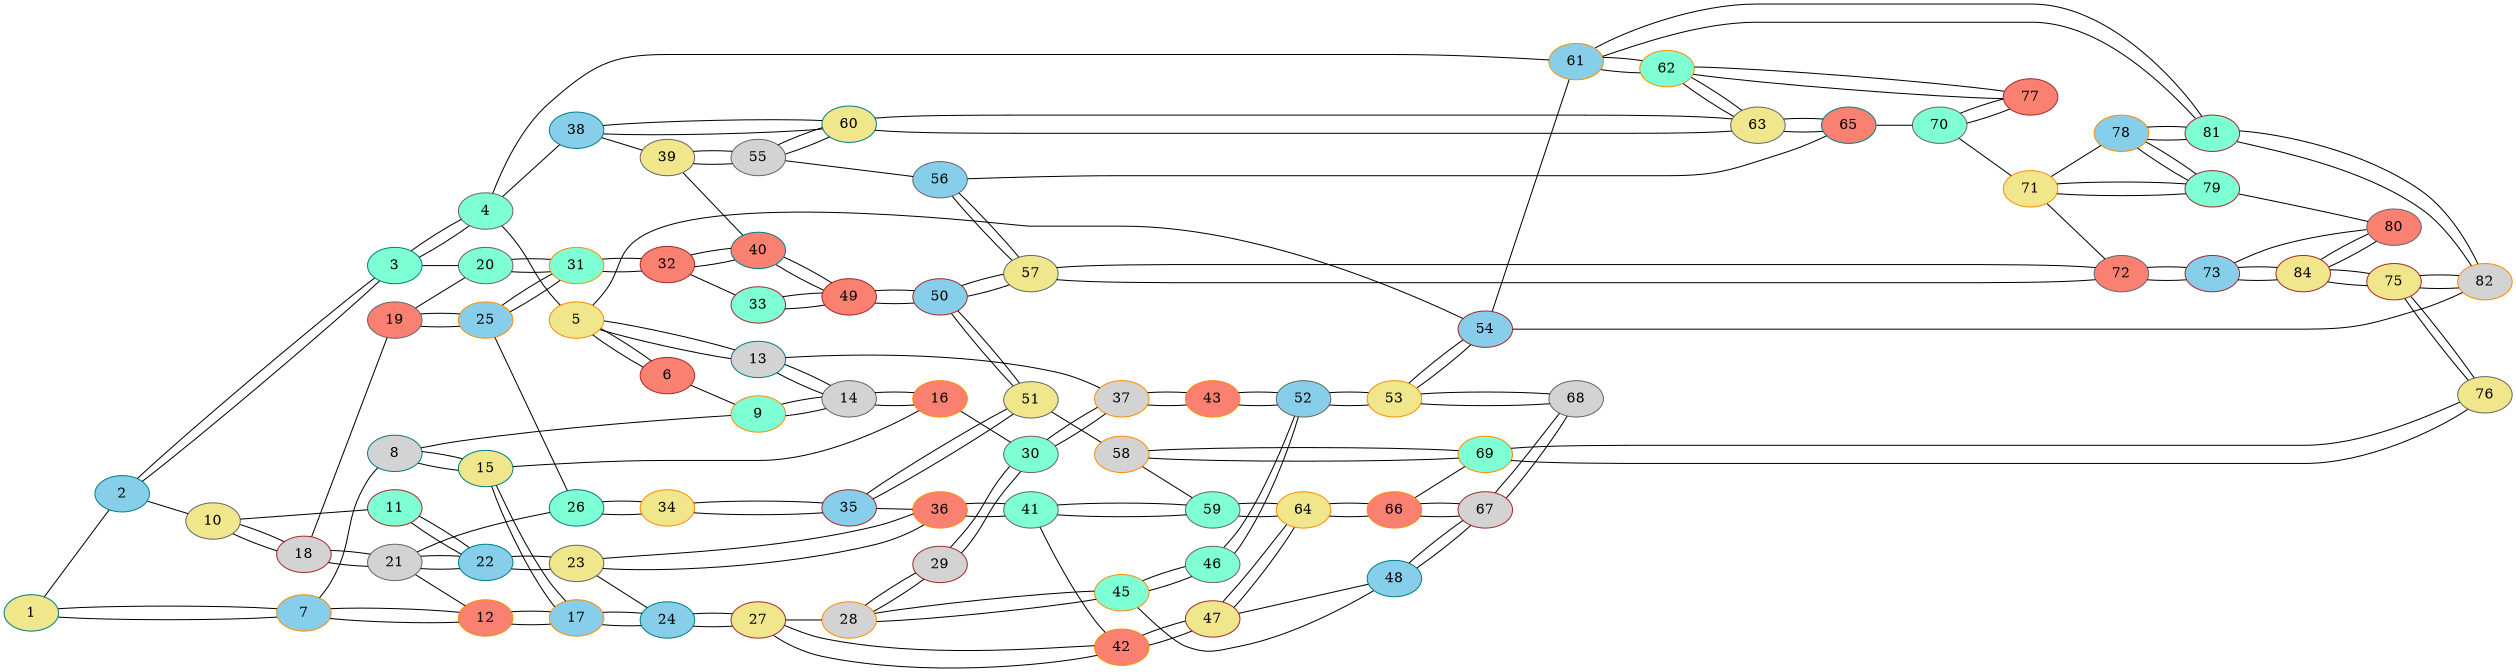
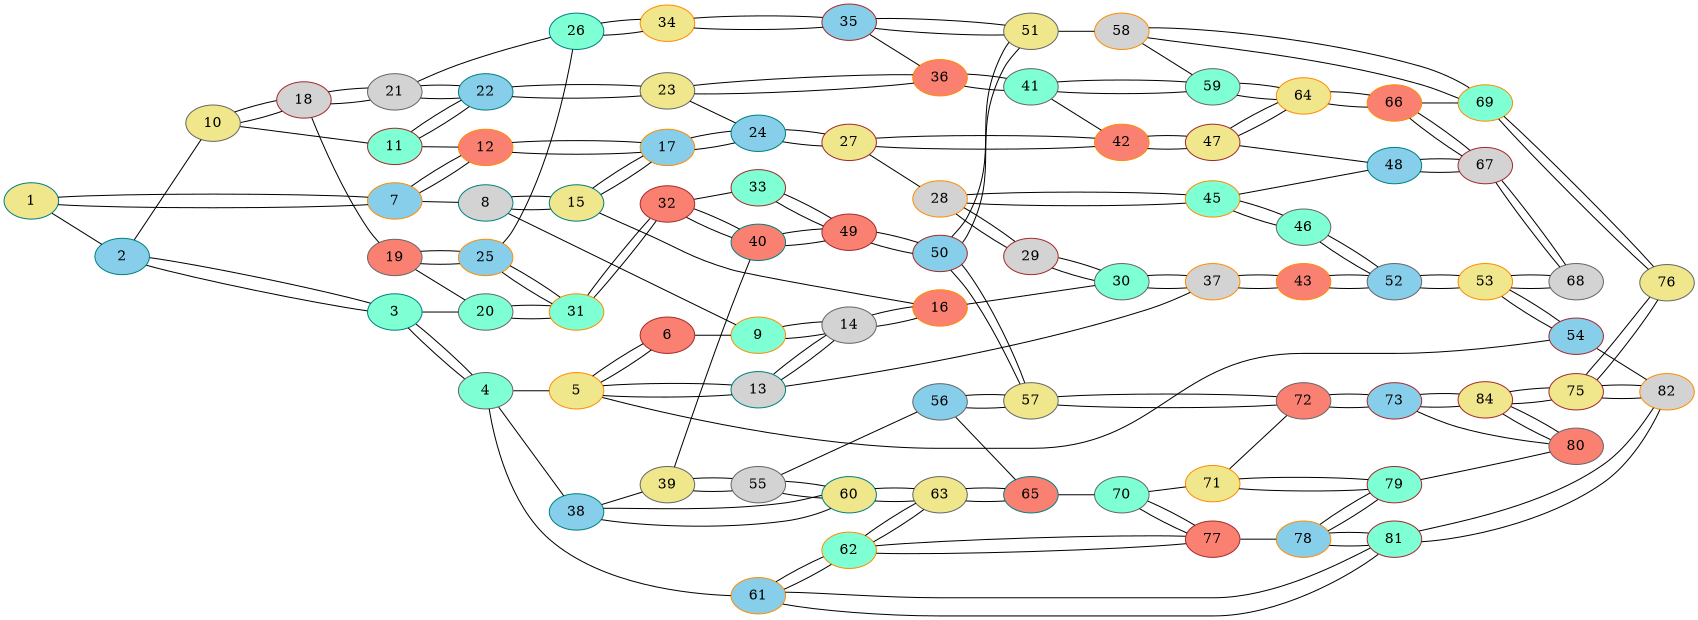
  graph {
    rankdir=LR
    node [color=darkorange fillcolor=khaki style=filled]
    1 [color=teal]
    2 [color=teal fillcolor=skyblue]
    7 [fillcolor=skyblue]
    3 [color=teal fillcolor=aquamarine]
    10 [color=gray40]
    8 [color=teal fillcolor=lightgrey]
    12 [fillcolor=salmon]
    4 [color=gray40 fillcolor=aquamarine]
    20 [color=gray40 fillcolor=aquamarine]
    11 [color=brown fillcolor=aquamarine]
    18 [color=brown fillcolor=lightgrey]
    5
    38 [color=teal fillcolor=skyblue]
    61 [fillcolor=skyblue]
    31 [fillcolor=aquamarine]
    6 [color=brown fillcolor=salmon]
    13 [color=teal fillcolor=lightgrey]
    54 [color=brown fillcolor=skyblue]
    39 [color=gray40]
    60 [color=teal]
    62 [fillcolor=aquamarine]
    81 [color=brown fillcolor=aquamarine]
    9 [fillcolor=aquamarine]
    14 [color=gray40 fillcolor=lightgrey]
    37 [fillcolor=lightgrey]
    82 [fillcolor=lightgrey]
    15 [color=teal]
    17 [fillcolor=skyblue]
    16 [fillcolor=salmon]
    22 [color=teal fillcolor=skyblue]
    19 [color=gray40 fillcolor=salmon]
    21 [color=gray40 fillcolor=lightgrey]
    23 [color=gray40]
    24 [color=teal fillcolor=skyblue]
    43 [fillcolor=salmon]
    30 [color=gray40 fillcolor=aquamarine]
    27 [color=brown]
    25 [fillcolor=skyblue]
    26 [color=teal fillcolor=aquamarine]
    32 [color=brown fillcolor=salmon]
    34
    36 [fillcolor=salmon]
    41 [color=gray40 fillcolor=aquamarine]
    28 [fillcolor=lightgrey]
    42 [fillcolor=salmon]
    35 [color=brown fillcolor=skyblue]
    29 [color=brown fillcolor=lightgrey]
    45 [fillcolor=aquamarine]
    47 [color=brown]
    46 [color=gray40 fillcolor=aquamarine]
    48 [color=teal fillcolor=skyblue]
    33 [color=brown fillcolor=aquamarine]
    40 [color=teal fillcolor=salmon]
    49 [color=brown fillcolor=salmon]
    50 [color=brown fillcolor=skyblue]
    51 [color=gray40]
    58 [fillcolor=lightgrey]
    59 [color=gray40 fillcolor=aquamarine]
    52 [color=gray40 fillcolor=skyblue]
    55 [color=gray40 fillcolor=lightgrey]
    63 [color=gray40]
    56 [color=gray40 fillcolor=skyblue]
    64
    53
    67 [color=brown fillcolor=lightgrey]
    66 [fillcolor=salmon]
    68 [color=gray40 fillcolor=lightgrey]
    57 [color=gray40]
    72 [color=gray40 fillcolor=salmon]
    69 [fillcolor=aquamarine]
    65 [color=teal fillcolor=salmon]
    70 [color=gray40 fillcolor=aquamarine]
    73 [color=brown fillcolor=skyblue]
    76 [color=gray40]
    77 [color=brown fillcolor=salmon]
    78 [fillcolor=skyblue]
    71
    79 [color=brown fillcolor=aquamarine]
    80 [color=gray40 fillcolor=salmon]
    n80 [color=brown label=84]
    75 [color=brown]
    1 -- 2
    1 -- 7
    1 -- 7
    2 -- 3
    2 -- 3
    2 -- 10
    7 -- 8
    7 -- 12
    7 -- 12
    3 -- 4
    3 -- 4
    3 -- 20
    10 -- 11
    10 -- 18
    10 -- 18
    8 -- 9
    8 -- 15
    8 -- 15
    12 -- 17
    12 -- 17
    4 -- 5
    4 -- 38
    4 -- 61
    20 -- 31
    20 -- 31
-   21 -- 12
+   11 -- 12
    11 -- 22
    11 -- 22
    18 -- 19
    18 -- 21
    18 -- 21
    5 -- 6
    5 -- 6
    5 -- 13
    5 -- 13
    5 -- 54
    38 -- 39
    38 -- 60
    38 -- 60
    61 -- 62
    61 -- 62
    61 -- 81
    61 -- 81
    31 -- 32
    31 -- 32
    6 -- 9
    13 -- 14
    13 -- 14
    13 -- 37
-   54 -- 61
    54 -- 82
    39 -- 40
    39 -- 55
    39 -- 55
    60 -- 63
    60 -- 63
    62 -- 63
    62 -- 63
    62 -- 77
    62 -- 77
    81 -- 82
    81 -- 82
    9 -- 14
    9 -- 14
    14 -- 16
    14 -- 16
    37 -- 43
    37 -- 43
    15 -- 17
    15 -- 17
    15 -- 16
    17 -- 24
    17 -- 24
    16 -- 30
    22 -- 23
    22 -- 23
    19 -- 20
    19 -- 25
    19 -- 25
    21 -- 22
    21 -- 22
    21 -- 26
    23 -- 24
    23 -- 36
    23 -- 36
    24 -- 27
    24 -- 27
    43 -- 52
    43 -- 52
    30 -- 37
    30 -- 37
    27 -- 28
    27 -- 42
    27 -- 42
    25 -- 31
    25 -- 31
    25 -- 26
    26 -- 34
    26 -- 34
    32 -- 33
    32 -- 40
    32 -- 40
    34 -- 35
    34 -- 35
    36 -- 41
    36 -- 41
    41 -- 42
    41 -- 59
    41 -- 59
    28 -- 29
    28 -- 29
    28 -- 45
    28 -- 45
    42 -- 47
    42 -- 47
    35 -- 36
    35 -- 51
    35 -- 51
    29 -- 30
    29 -- 30
    45 -- 46
    45 -- 46
    45 -- 48
    47 -- 48
    47 -- 64
    47 -- 64
    46 -- 52
    46 -- 52
    48 -- 67
    48 -- 67
    33 -- 49
    33 -- 49
    40 -- 49
    40 -- 49
    49 -- 50
    49 -- 50
    50 -- 51
    50 -- 51
    50 -- 57
    50 -- 57
    51 -- 58
    58 -- 59
    58 -- 69
    58 -- 69
    59 -- 64
    59 -- 64
    52 -- 53
    52 -- 53
    55 -- 60
    55 -- 60
    55 -- 56
    63 -- 65
    63 -- 65
    56 -- 57
    56 -- 57
    56 -- 65
    64 -- 66
    64 -- 66
    53 -- 54
    53 -- 54
    53 -- 68
    53 -- 68
    67 -- 68
    67 -- 68
    66 -- 67
    66 -- 67
    66 -- 69
    57 -- 72
    57 -- 72
    72 -- 73
    72 -- 73
    69 -- 76
    69 -- 76
    65 -- 70
    70 -- 77
    70 -- 77
    70 -- 71
    73 -- 80
    73 -- n80
    73 -- n80
-   71 -- 78
+   77 -- 78
    78 -- 81
    78 -- 81
    78 -- 79
    78 -- 79
    71 -- 72
    71 -- 79
    71 -- 79
    79 -- 80
    n80 -- 80
    n80 -- 80
    n80 -- 75
    n80 -- 75
    75 -- 82
    75 -- 82
    75 -- 76
    75 -- 76
  }
